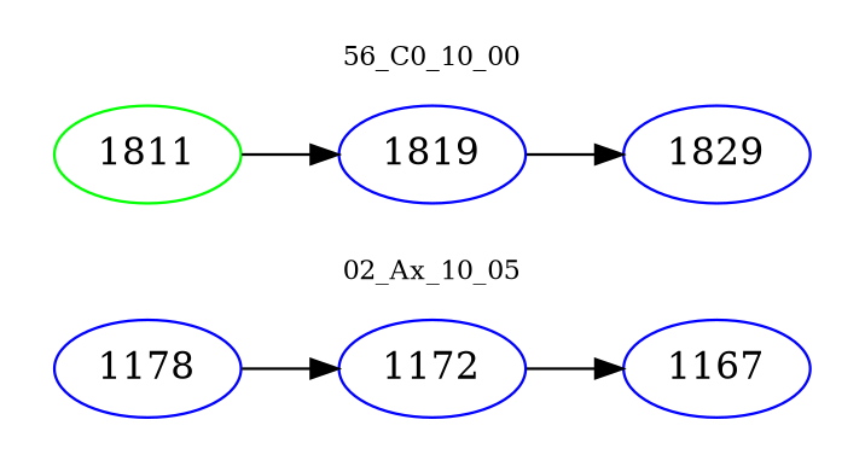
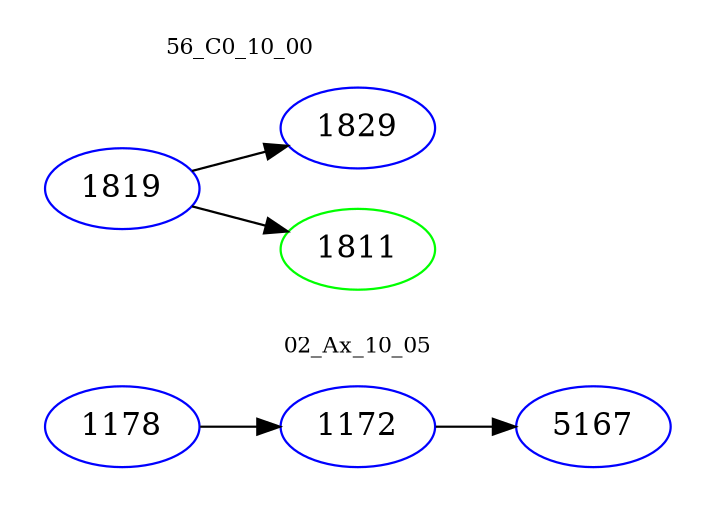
  digraph {
    rankdir=LR
    node [color=blue]
    edge [color=black]
    n1 [label=1178]
    n2 [label=1172]
-   n3 [label=1167]
+   n3 [label=5167]
    n4 [color=green label=1811]
    n5 [label=1819]
    n6 [label=1829]
    subgraph cluster_1 {
      color=white
      fontsize=10
      label="02_Ax_10_05"
      n1
      n2
      n3
    }
    subgraph cluster_2 {
      color=white
      fontsize=10
      label="56_C0_10_00"
      n4
      n5
      n6
    }
    n1 -> n2
    n2 -> n3
-   n4 -> n5
+   n5 -> n4
    n5 -> n6
  }
